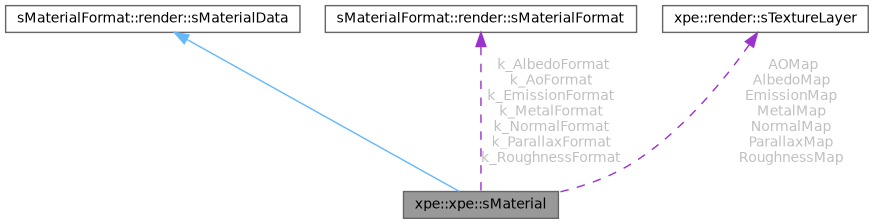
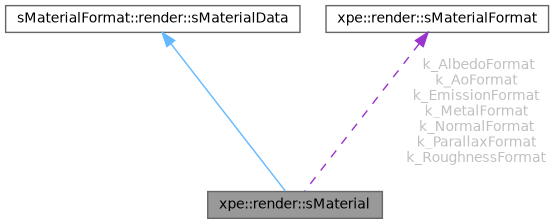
  digraph {
    node [color=gray40 fillcolor=white fontname=Helvetica fontsize=10 shape=box style=filled]
    edge [color=darkorchid3 dir=back fontname=Helvetica fontsize=10 labelfontname=Helvetica labelfontsize=10 style=dashed fontcolor=grey]
-   n1 [fillcolor=grey60 fontcolor=black height=0.2 label="xpe::xpe::sMaterial" width=0.4]
+   n1 [fillcolor=grey60 fontcolor=black height=0.2 label="xpe::render::sMaterial" width=0.4]
    n2 [height=0.2 label="sMaterialFormat::render::sMaterialData" width=0.4]
-   n3 [height=0.2 label="sMaterialFormat::render::sMaterialFormat" width=0.4]
-   n4 [height=0.2 label="xpe::render::sTextureLayer" width=0.4]
+   n3 [height=0.2 label="xpe::render::sMaterialFormat" width=0.4]
    n2 -> n1 [color=steelblue1 style=solid fontcolor=""]
    n3 -> n1 [label=" k_AlbedoFormat\nk_AoFormat\nk_EmissionFormat\nk_MetalFormat\nk_NormalFormat\nk_ParallaxFormat\nk_RoughnessFormat"]
-   n4 -> n1 [label=" AOMap\nAlbedoMap\nEmissionMap\nMetalMap\nNormalMap\nParallaxMap\nRoughnessMap"]
  }
